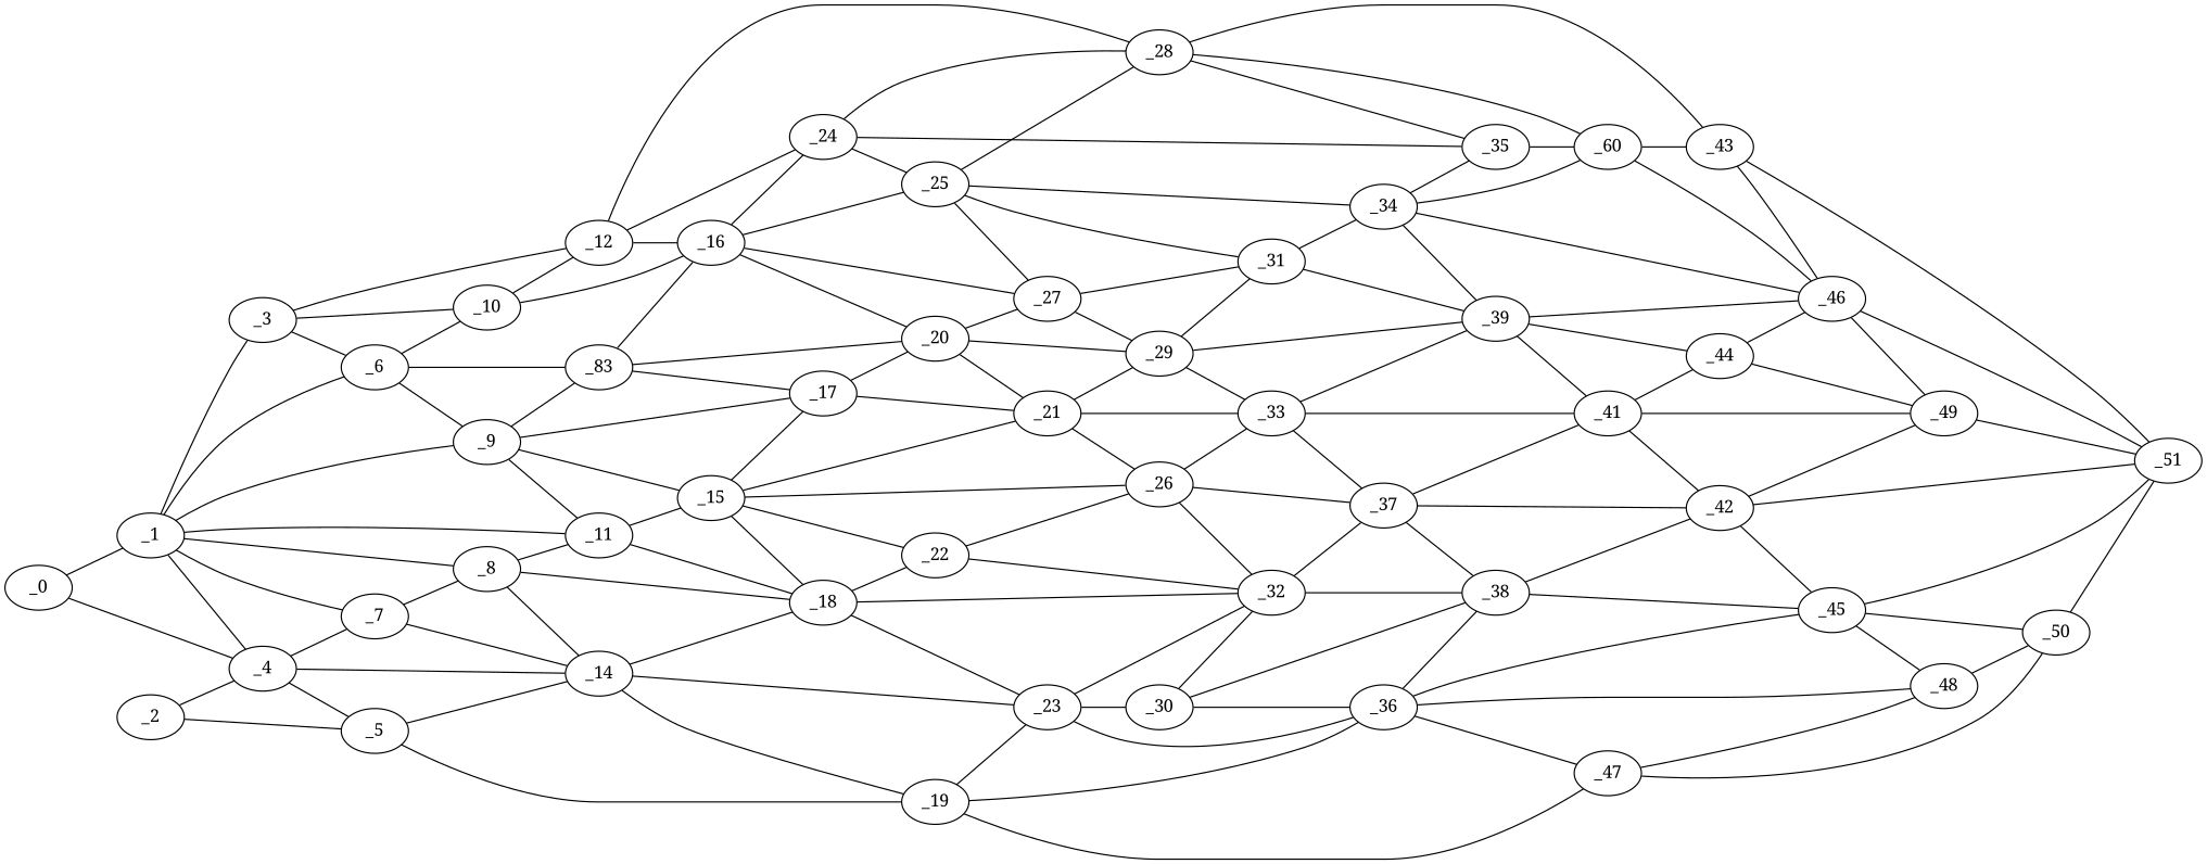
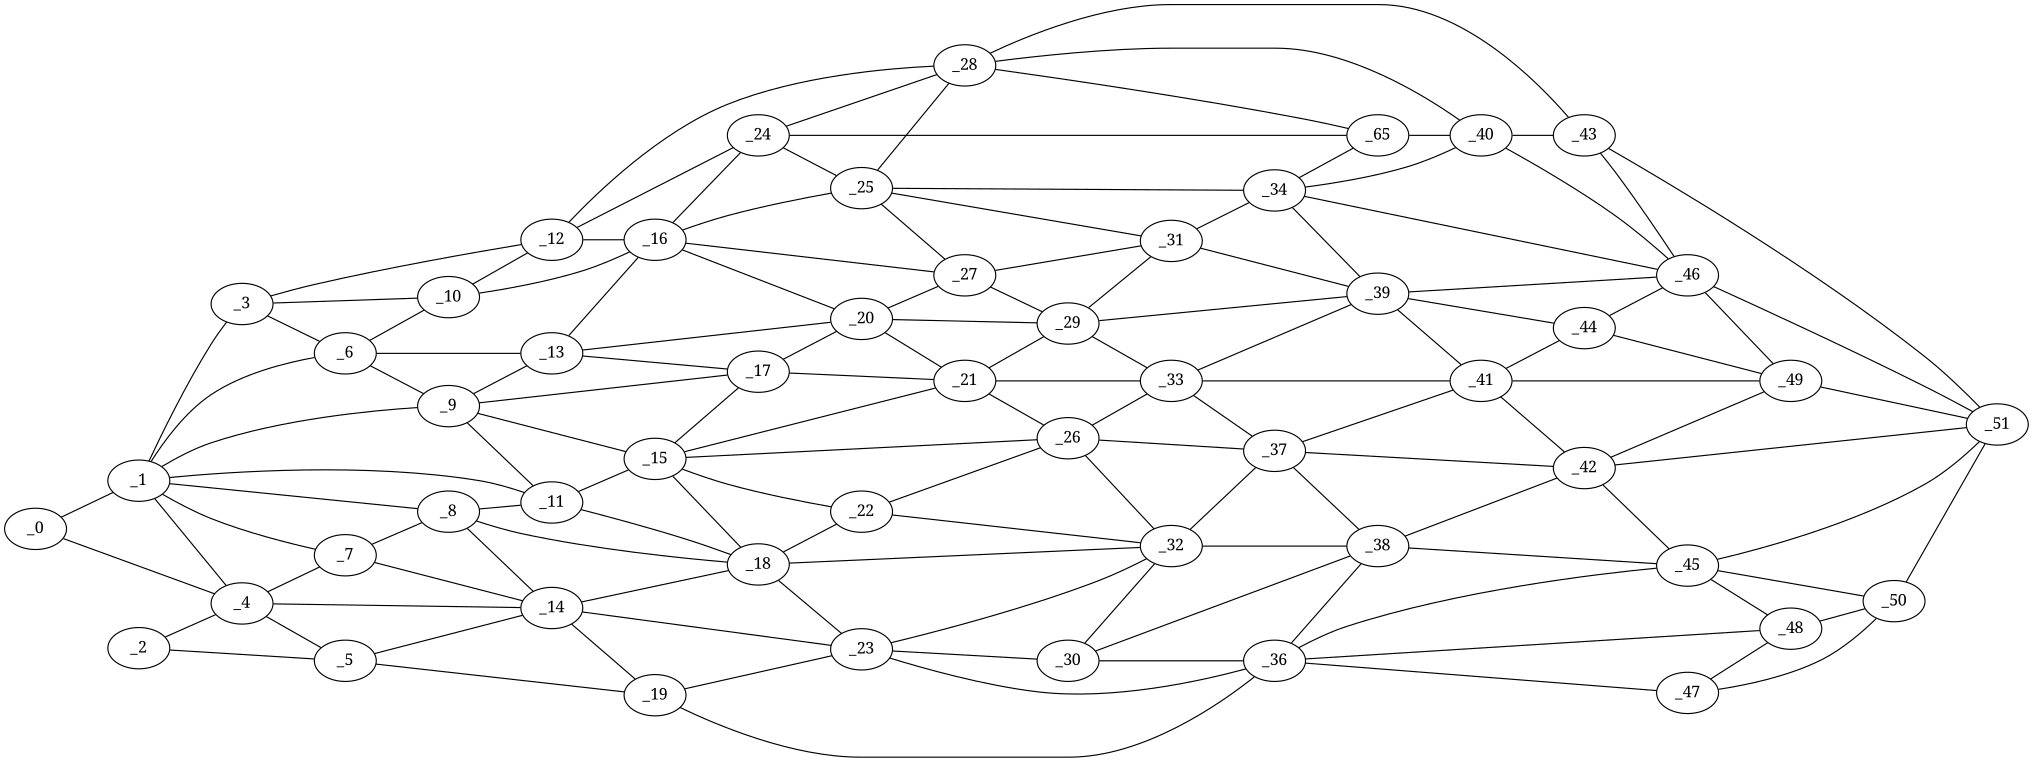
  graph {
    fontname="Noto Serif"
    rankdir=LR
    node [fontname="Noto Serif" x=33 y=54]
    edge [fontname="Noto Serif" valence=2]
    _0 [x=1 y=44]
    _1 [x=1]
    _4 [x=20 y=36]
    _3 [x=16 y=113]
    _6 [x=29 y=93]
    _7 [x=32 y=47]
    _8 [y=50]
    _9 [y=76]
    _11 [x=35 y=65]
    _2 [x=4 y=20]
    _5 [x=24 y=8]
    _14 [x=37 y=39]
    _10 [y=97]
    _12 [x=35 y=115]
-   _13 [x=36 y=80 label=_83]
+   _13 [x=36 y=80]
    _18 [x=46 y=51]
    _15 [x=43 y=68]
    _17 [x=45 y=78]
    _19 [x=47 y=10]
    _23 [x=55 y=36]
    _16 [x=43 y=97]
    _24 [x=55 y=111]
    _28 [x=62 y=116]
    _20 [x=50 y=83]
    _22 [x=54 y=57]
    _32 [x=66 y=45]
    _21 [x=51 y=79]
    _26 [x=59 y=62]
    _36 [x=76 y=34]
    _47 [x=93 y=18]
    _25 [x=58 y=101]
    _27 [x=60 y=90]
-   _35 [x=73 y=103]
-   _40 [x=80 y=104 label=_60]
+   _35 [x=73 y=103 label=_65]
+   _40 [x=80 y=104]
    _43 [x=86 y=109]
    _30 [x=65 y=40]
    _38 [x=77 y=45]
    _45 [x=90 y=42]
    _48 [x=93 y=26]
    _50 [x=115 y=31]
    _29 [x=64 y=80]
    _37 [x=76 y=51]
    _33 [x=66 y=70]
    _31 [x=65 y=89]
    _34 [x=73 y=93]
    _46 [x=92 y=95]
    _51 [x=126 y=41]
    _39 [x=78 y=84]
    _41 [x=82 y=62]
    _42 [x=86]
    _44 [x=87 y=82]
    _49 [x=93 y=76]
    _0 -- _1 [valence=1]
    _0 -- _4 [valence=1]
    _1 -- _4 [valence=1]
    _1 -- _3 [valence=1]
    _1 -- _6
    _1 -- _7
    _1 -- _8 [valence=1]
    _1 -- _9
    _1 -- _11 [valence=1]
    _4 -- _7
    _4 -- _5
    _4 -- _14
    _3 -- _6
    _3 -- _10
    _3 -- _12 [valence=1]
    _6 -- _9 [valence=1]
    _6 -- _10
    _6 -- _13
    _7 -- _8 [valence=1]
    _7 -- _14 [valence=1]
    _8 -- _11
    _8 -- _14
    _8 -- _18 [valence=1]
    _9 -- _11
    _9 -- _13
    _9 -- _15 [valence=1]
    _9 -- _17
    _11 -- _18
    _11 -- _15
    _2 -- _4
    _2 -- _5 [valence=1]
    _5 -- _14
    _5 -- _19 [valence=1]
    _14 -- _18 [valence=1]
    _14 -- _19
    _14 -- _23 [valence=1]
    _10 -- _12
    _10 -- _16 [valence=1]
    _12 -- _16
    _12 -- _24
    _12 -- _28 [valence=1]
    _13 -- _17
    _13 -- _16
    _13 -- _20
    _18 -- _23
    _18 -- _22
    _18 -- _32 [valence=1]
    _15 -- _18
    _15 -- _17
    _15 -- _22 [valence=1]
    _15 -- _21 [valence=1]
    _15 -- _26
    _17 -- _20 [valence=1]
    _17 -- _21
    _19 -- _23
    _19 -- _36
-   _19 -- _47 [valence=1]
    _23 -- _32
    _23 -- _36
    _23 -- _30 [valence=1]
    _16 -- _24 [valence=1]
    _16 -- _20 [valence=1]
    _16 -- _25
    _16 -- _27
    _24 -- _28 [valence=1]
    _24 -- _25
    _24 -- _35
    _28 -- _35
    _28 -- _40
    _28 -- _43 [valence=1]
    _20 -- _21
    _20 -- _27
    _20 -- _29
    _22 -- _32 [valence=1]
    _22 -- _26
    _32 -- _38
    _32 -- _37 [valence=1]
    _21 -- _26 [valence=1]
    _21 -- _29
    _21 -- _33
    _26 -- _32
    _26 -- _37
    _26 -- _33 [valence=1]
    _36 -- _47
    _36 -- _38
    _36 -- _45 [valence=1]
    _36 -- _48
    _47 -- _48 [valence=1]
    _47 -- _50 [valence=1]
    _25 -- _28
    _25 -- _27
    _25 -- _31
    _25 -- _34 [valence=1]
    _27 -- _29 [valence=1]
    _27 -- _31
    _35 -- _40
    _40 -- _43 [valence=1]
    _40 -- _46
    _43 -- _46
    _43 -- _51 [valence=1]
    _30 -- _32
    _30 -- _36
    _30 -- _38 [valence=1]
    _38 -- _45 [valence=1]
    _38 -- _42
    _45 -- _48
    _45 -- _50
    _45 -- _51
    _48 -- _50 [valence=1]
    _50 -- _51 [valence=1]
    _29 -- _33 [valence=1]
    _29 -- _31
    _29 -- _39
    _37 -- _38
    _37 -- _41
    _37 -- _42
    _33 -- _37 [valence=1]
    _33 -- _39 [valence=1]
    _33 -- _41
    _31 -- _34
    _31 -- _39 [valence=1]
    _34 -- _35
    _34 -- _40
    _34 -- _46
    _34 -- _39 [valence=1]
    _46 -- _51
    _46 -- _49
    _39 -- _46
    _39 -- _41
    _39 -- _44
    _41 -- _42
    _41 -- _44 [valence=1]
    _41 -- _49 [valence=1]
    _42 -- _45
    _42 -- _51
    _42 -- _49
    _44 -- _46 [valence=1]
    _44 -- _49
    _49 -- _51
  }
